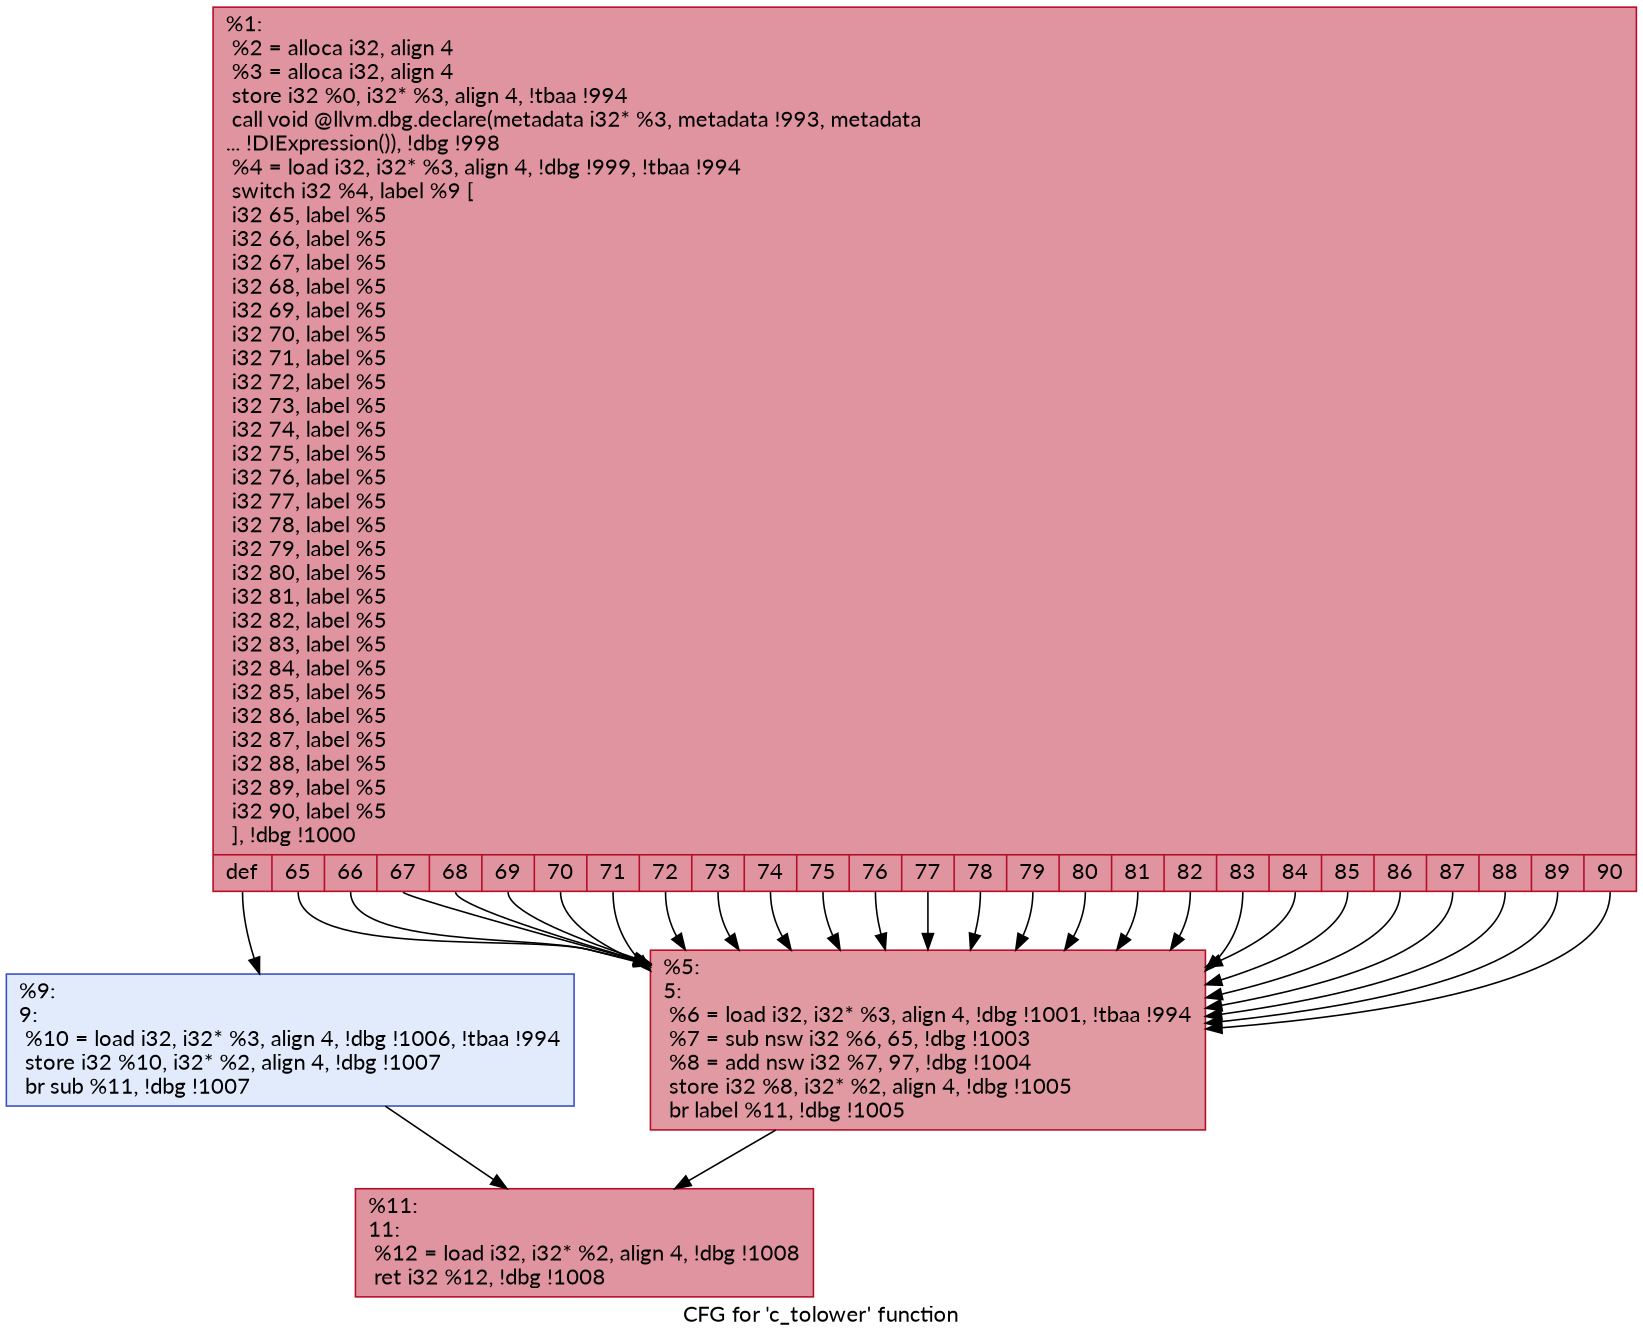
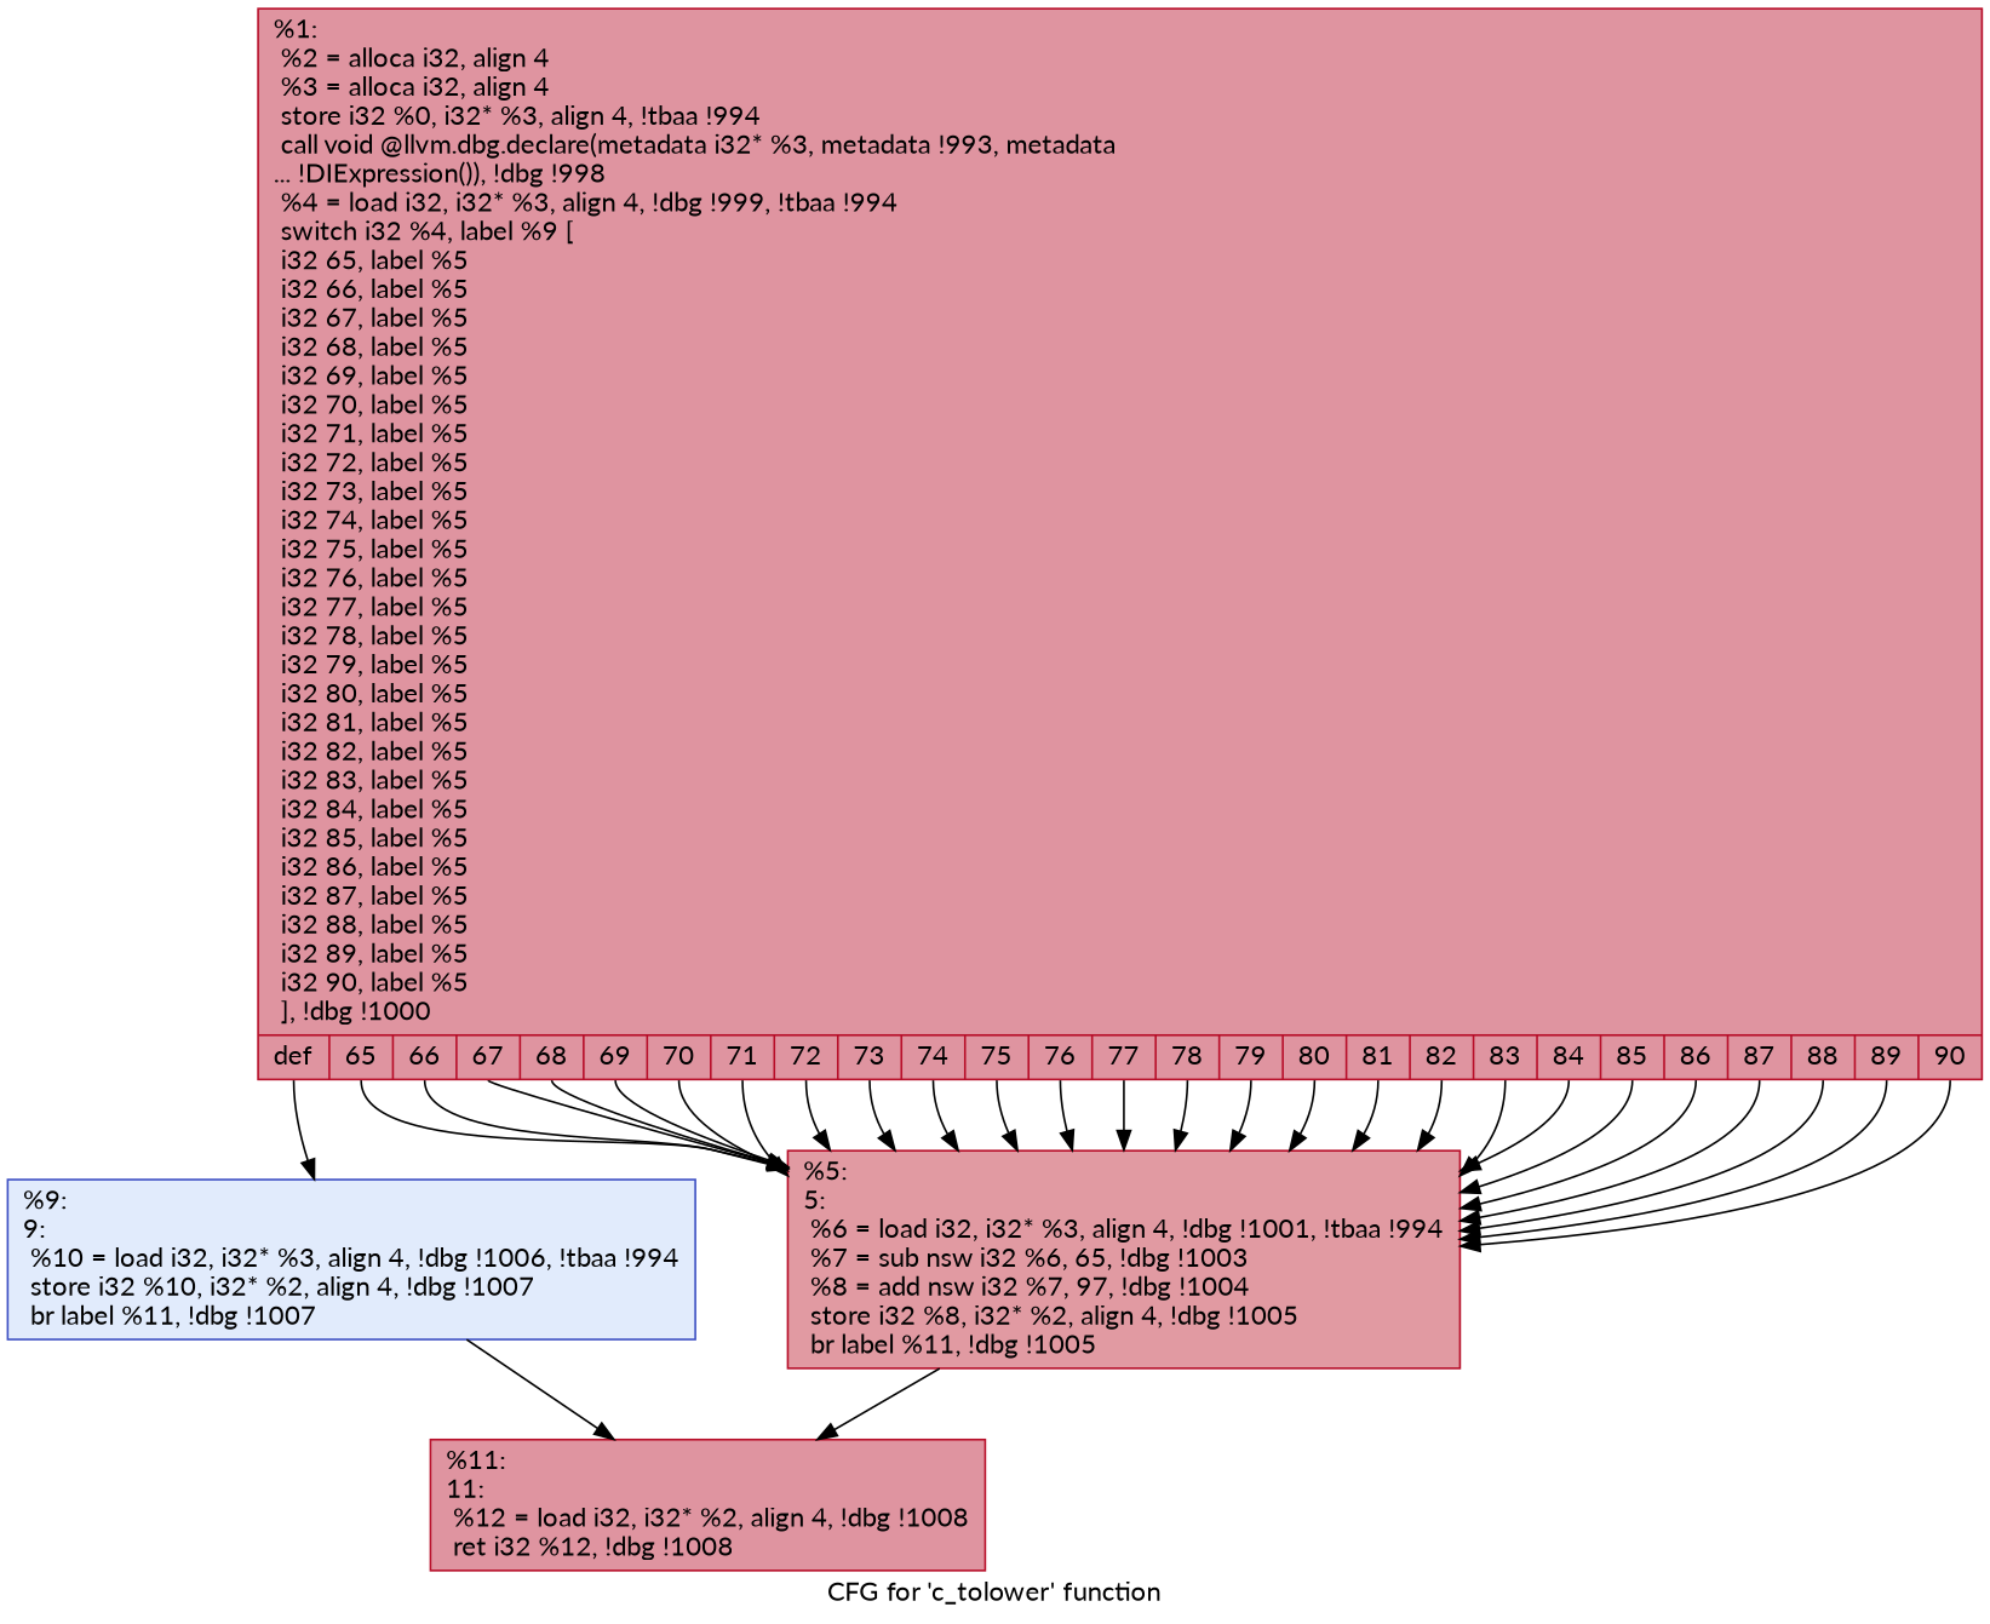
  digraph {
    label="CFG for 'c_tolower' function"
    fontname=Lato
    node [color="#b70d28ff" fillcolor="#b70d2870" shape=record style=filled fontname=Lato]
    edge [fontname=Lato]
    n1 [label="{%1:\l  %2 = alloca i32, align 4\l  %3 = alloca i32, align 4\l  store i32 %0, i32* %3, align 4, !tbaa !994\l  call void @llvm.dbg.declare(metadata i32* %3, metadata !993, metadata\l... !DIExpression()), !dbg !998\l  %4 = load i32, i32* %3, align 4, !dbg !999, !tbaa !994\l  switch i32 %4, label %9 [\l    i32 65, label %5\l    i32 66, label %5\l    i32 67, label %5\l    i32 68, label %5\l    i32 69, label %5\l    i32 70, label %5\l    i32 71, label %5\l    i32 72, label %5\l    i32 73, label %5\l    i32 74, label %5\l    i32 75, label %5\l    i32 76, label %5\l    i32 77, label %5\l    i32 78, label %5\l    i32 79, label %5\l    i32 80, label %5\l    i32 81, label %5\l    i32 82, label %5\l    i32 83, label %5\l    i32 84, label %5\l    i32 85, label %5\l    i32 86, label %5\l    i32 87, label %5\l    i32 88, label %5\l    i32 89, label %5\l    i32 90, label %5\l  ], !dbg !1000\l|{<s0>def|<s1>65|<s2>66|<s3>67|<s4>68|<s5>69|<s6>70|<s7>71|<s8>72|<s9>73|<s10>74|<s11>75|<s12>76|<s13>77|<s14>78|<s15>79|<s16>80|<s17>81|<s18>82|<s19>83|<s20>84|<s21>85|<s22>86|<s23>87|<s24>88|<s25>89|<s26>90}}"]
-   n2 [color="#3d50c3ff" fillcolor="#bbd1f870" label="{%9:\l9:                                                \l  %10 = load i32, i32* %3, align 4, !dbg !1006, !tbaa !994\l  store i32 %10, i32* %2, align 4, !dbg !1007\l  br sub %11, !dbg !1007\l}"]
+   n2 [color="#3d50c3ff" fillcolor="#bbd1f870" label="{%9:\l9:                                                \l  %10 = load i32, i32* %3, align 4, !dbg !1006, !tbaa !994\l  store i32 %10, i32* %2, align 4, !dbg !1007\l  br label %11, !dbg !1007\l}"]
    n3 [fillcolor="#bb1b2c70" label="{%5:\l5:                                                \l  %6 = load i32, i32* %3, align 4, !dbg !1001, !tbaa !994\l  %7 = sub nsw i32 %6, 65, !dbg !1003\l  %8 = add nsw i32 %7, 97, !dbg !1004\l  store i32 %8, i32* %2, align 4, !dbg !1005\l  br label %11, !dbg !1005\l}"]
    n4 [label="{%11:\l11:                                               \l  %12 = load i32, i32* %2, align 4, !dbg !1008\l  ret i32 %12, !dbg !1008\l}"]
    n1 -> n2 [tailport=s0]
    n1 -> n3 [tailport=s1]
    n1 -> n3 [tailport=s2]
    n1 -> n3 [tailport=s3]
    n1 -> n3 [tailport=s4]
    n1 -> n3 [tailport=s5]
    n1 -> n3 [tailport=s6]
    n1 -> n3 [tailport=s7]
    n1 -> n3 [tailport=s8]
    n1 -> n3 [tailport=s9]
    n1 -> n3 [tailport=s10]
    n1 -> n3 [tailport=s11]
    n1 -> n3 [tailport=s12]
    n1 -> n3 [tailport=s13]
    n1 -> n3 [tailport=s14]
    n1 -> n3 [tailport=s15]
    n1 -> n3 [tailport=s16]
    n1 -> n3 [tailport=s17]
    n1 -> n3 [tailport=s18]
    n1 -> n3 [tailport=s19]
    n1 -> n3 [tailport=s20]
    n1 -> n3 [tailport=s21]
    n1 -> n3 [tailport=s22]
    n1 -> n3 [tailport=s23]
    n1 -> n3 [tailport=s24]
    n1 -> n3 [tailport=s25]
    n1 -> n3 [tailport=s26]
    n2 -> n4
    n3 -> n4
  }
